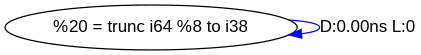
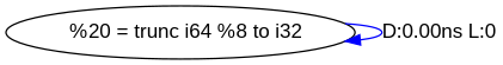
  digraph {
    fontname="Liberation Sans"
-   n1 [label="%20 = trunc i64 %8 to i38" fontname="Liberation Sans"]
+   n1 [label="  %20 = trunc i64 %8 to i32" fontname="Liberation Sans"]
    n1 -> n1 [color=blue label="D:0.00ns L:0" fontname="Liberation Sans"]
  }
